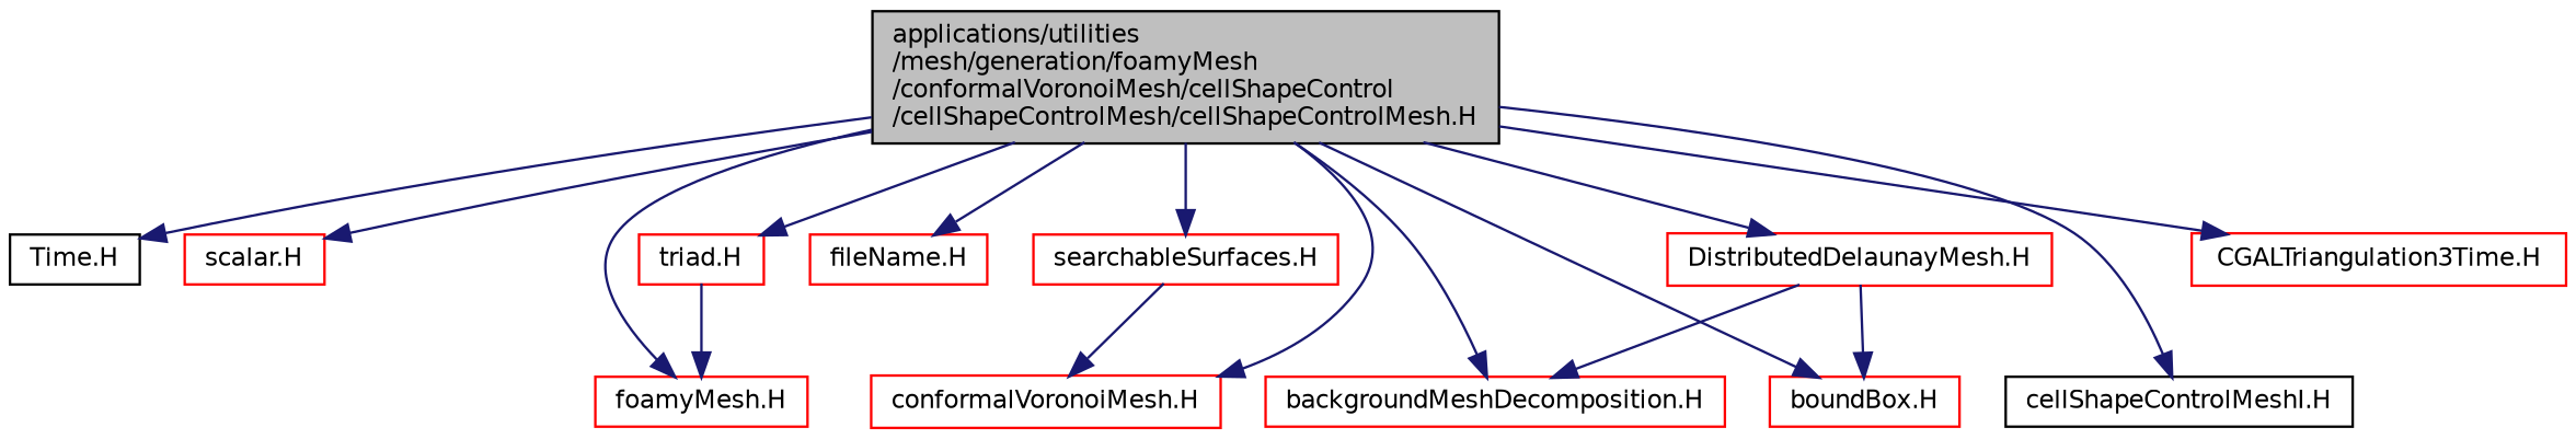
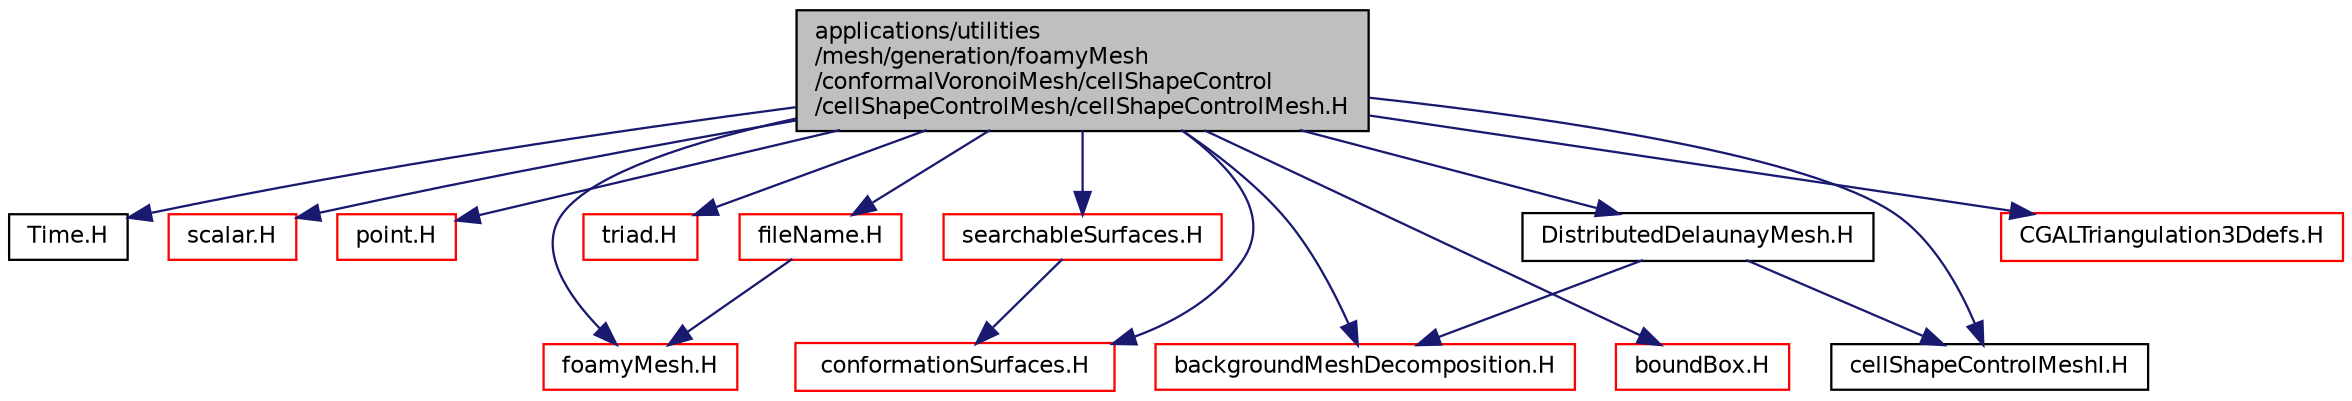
  digraph {
    fontname="DejaVu Sans"
    node [color=red fontname="DejaVu Sans" fontsize=10 shape=record]
    edge [color=midnightblue fontname="DejaVu Sans" fontsize=10 labelfontname=Helvetica labelfontsize=10 style=solid]
    n1 [color=black fillcolor=grey75 fontcolor=black height=0.2 label="applications/utilities\l/mesh/generation/foamyMesh\l/conformalVoronoiMesh/cellShapeControl\l/cellShapeControlMesh/cellShapeControlMesh.H" style=filled width=0.4]
    n2 [color=black height=0.2 label="Time.H" width=0.4]
    n3 [height=0.2 label="scalar.H" width=0.4]
+   n4 [height=0.2 label="point.H" width=0.4]
    n5 [height=0.2 label="foamyMesh.H" width=0.4]
    n6 [height=0.2 label="triad.H" width=0.4]
    n7 [height=0.2 label="fileName.H" width=0.4]
    n8 [height=0.2 label="searchableSurfaces.H" width=0.4]
-   n9 [height=0.2 label="conformalVoronoiMesh.H" width=0.4]
-   n10 [height=0.2 label="DistributedDelaunayMesh.H" width=0.4]
+   n9 [height=0.2 label="conformationSurfaces.H" width=0.4]
+   n10 [color=black height=0.2 label="DistributedDelaunayMesh.H" width=0.4]
    n11 [height=0.2 label="backgroundMeshDecomposition.H" width=0.4]
-   n12 [height=0.2 label="CGALTriangulation3Time.H" width=0.4]
+   n12 [height=0.2 label="CGALTriangulation3Ddefs.H" width=0.4]
    n13 [height=0.2 label="boundBox.H" width=0.4]
    n14 [color=black height=0.2 label="cellShapeControlMeshI.H" width=0.4]
    n1 -> n2
    n1 -> n3
+   n1 -> n4
    n1 -> n5
    n1 -> n6
    n1 -> n7
    n1 -> n8
    n1 -> n9
    n1 -> n10
    n1 -> n11
    n1 -> n12
    n1 -> n13
    n1 -> n14
-   n6 -> n5
+   n7 -> n5
    n8 -> n9
    n10 -> n11
-   n10 -> n13
+   n10 -> n14
  }
